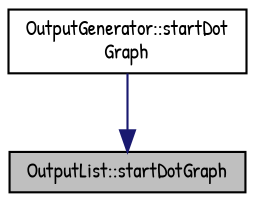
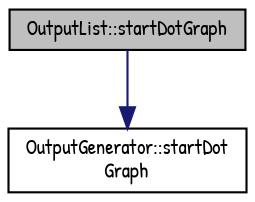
  digraph {
    rankdir=TB
    fontname="Patrick Hand"
    node [color=black fontname="Patrick Hand" fontsize=10 shape=record style=filled]
    n1 [fillcolor=grey75 fontcolor=black height=0.2 label="OutputList::startDotGraph" width=0.4]
    n2 [fillcolor=white height=0.2 label="OutputGenerator::startDot\lGraph" width=0.4]
-   n2 -> n1 [color=midnightblue fontname="Patrick Hand" fontsize=10 labelfontname=Helvetica labelfontsize=10 style=solid]
+   n1 -> n2 [color=midnightblue fontname="Patrick Hand" fontsize=10 labelfontname=Helvetica labelfontsize=10 style=solid]
  }
